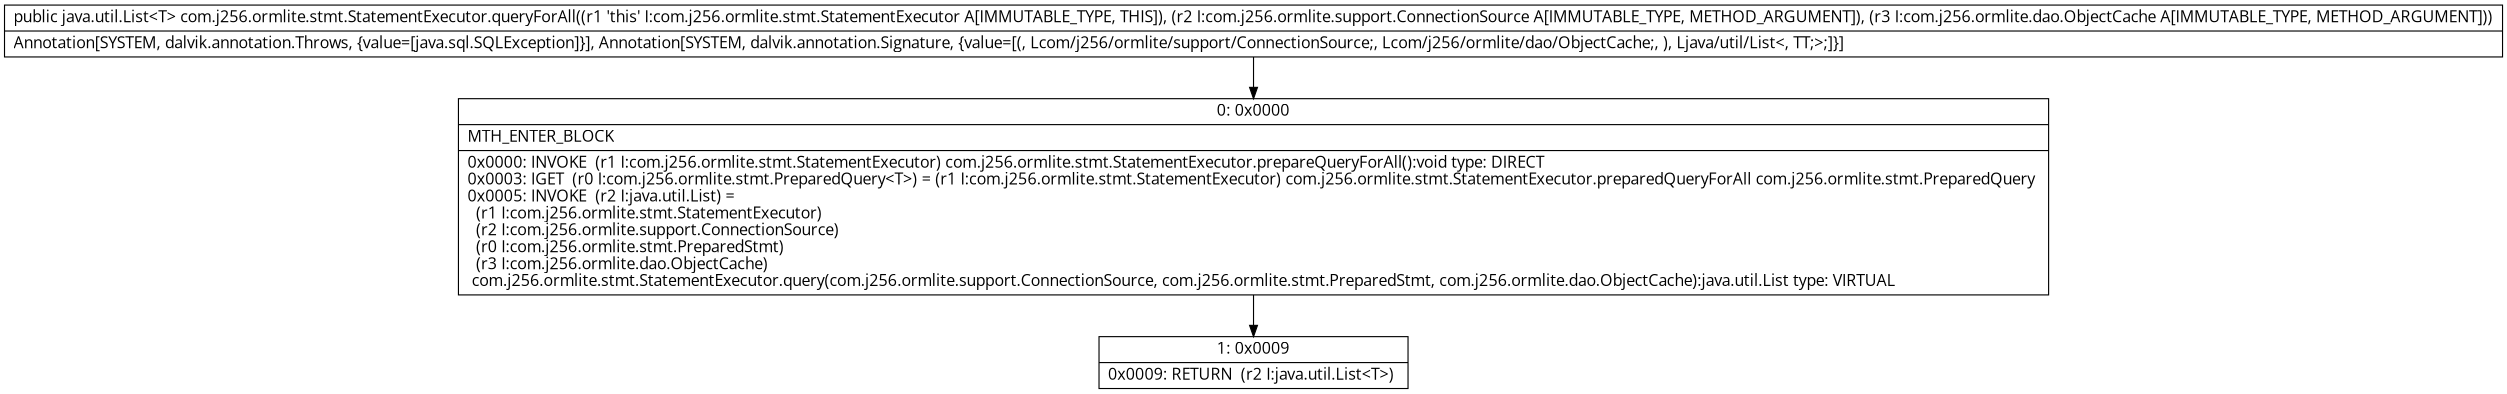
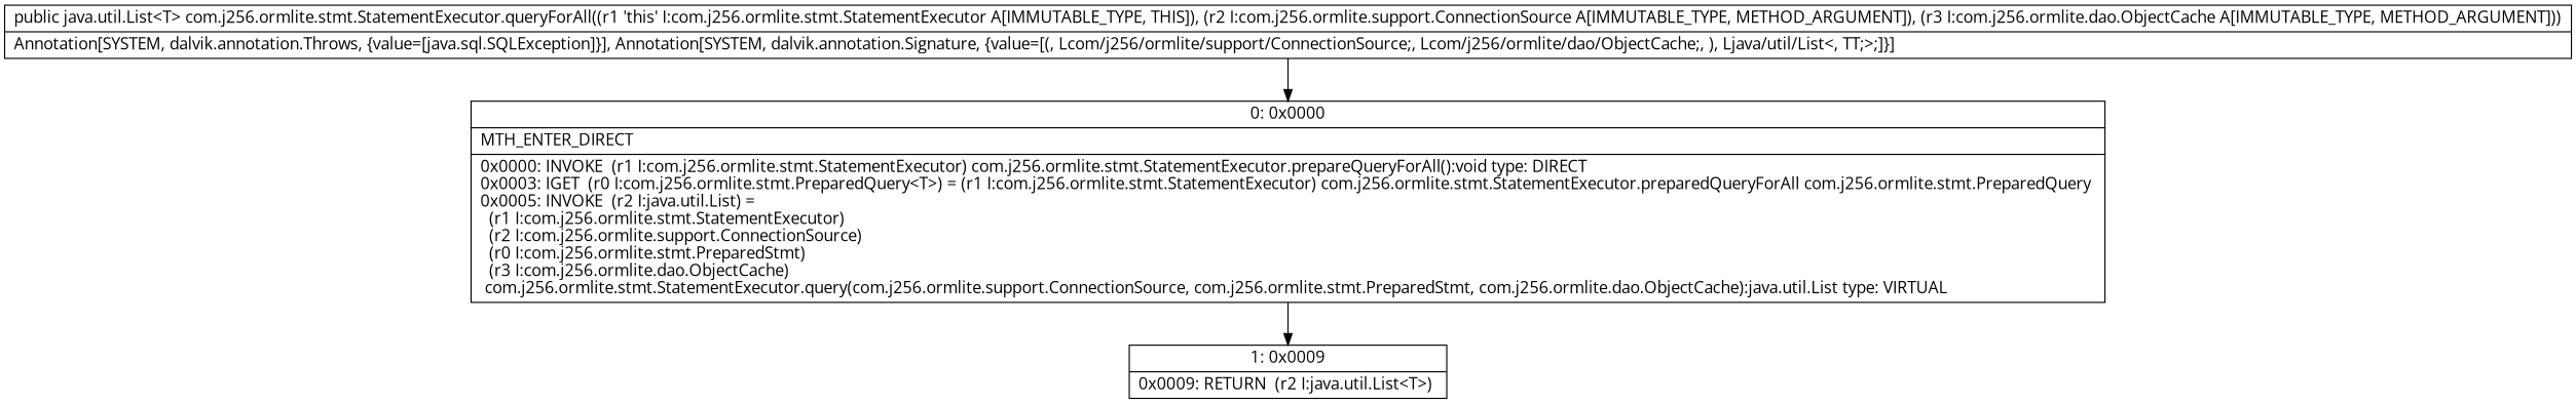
  digraph {
    fontname="Open Sans"
    node [shape=record fontname="Open Sans"]
    edge [fontname="Open Sans"]
-   n1 [label="{0\:\ 0x0000|MTH_ENTER_BLOCK\l|0x0000: INVOKE  (r1 I:com.j256.ormlite.stmt.StatementExecutor) com.j256.ormlite.stmt.StatementExecutor.prepareQueryForAll():void type: DIRECT \l0x0003: IGET  (r0 I:com.j256.ormlite.stmt.PreparedQuery\<T\>) = (r1 I:com.j256.ormlite.stmt.StatementExecutor) com.j256.ormlite.stmt.StatementExecutor.preparedQueryForAll com.j256.ormlite.stmt.PreparedQuery \l0x0005: INVOKE  (r2 I:java.util.List) = \l  (r1 I:com.j256.ormlite.stmt.StatementExecutor)\l  (r2 I:com.j256.ormlite.support.ConnectionSource)\l  (r0 I:com.j256.ormlite.stmt.PreparedStmt)\l  (r3 I:com.j256.ormlite.dao.ObjectCache)\l com.j256.ormlite.stmt.StatementExecutor.query(com.j256.ormlite.support.ConnectionSource, com.j256.ormlite.stmt.PreparedStmt, com.j256.ormlite.dao.ObjectCache):java.util.List type: VIRTUAL \l}"]
+   n1 [label="{0\:\ 0x0000|MTH_ENTER_DIRECT\l|0x0000: INVOKE  (r1 I:com.j256.ormlite.stmt.StatementExecutor) com.j256.ormlite.stmt.StatementExecutor.prepareQueryForAll():void type: DIRECT \l0x0003: IGET  (r0 I:com.j256.ormlite.stmt.PreparedQuery\<T\>) = (r1 I:com.j256.ormlite.stmt.StatementExecutor) com.j256.ormlite.stmt.StatementExecutor.preparedQueryForAll com.j256.ormlite.stmt.PreparedQuery \l0x0005: INVOKE  (r2 I:java.util.List) = \l  (r1 I:com.j256.ormlite.stmt.StatementExecutor)\l  (r2 I:com.j256.ormlite.support.ConnectionSource)\l  (r0 I:com.j256.ormlite.stmt.PreparedStmt)\l  (r3 I:com.j256.ormlite.dao.ObjectCache)\l com.j256.ormlite.stmt.StatementExecutor.query(com.j256.ormlite.support.ConnectionSource, com.j256.ormlite.stmt.PreparedStmt, com.j256.ormlite.dao.ObjectCache):java.util.List type: VIRTUAL \l}"]
    n2 [label="{1\:\ 0x0009|0x0009: RETURN  (r2 I:java.util.List\<T\>) \l}"]
    n3 [label="{public java.util.List\<T\> com.j256.ormlite.stmt.StatementExecutor.queryForAll((r1 'this' I:com.j256.ormlite.stmt.StatementExecutor A[IMMUTABLE_TYPE, THIS]), (r2 I:com.j256.ormlite.support.ConnectionSource A[IMMUTABLE_TYPE, METHOD_ARGUMENT]), (r3 I:com.j256.ormlite.dao.ObjectCache A[IMMUTABLE_TYPE, METHOD_ARGUMENT]))  | Annotation[SYSTEM, dalvik.annotation.Throws, \{value=[java.sql.SQLException]\}], Annotation[SYSTEM, dalvik.annotation.Signature, \{value=[(, Lcom\/j256\/ormlite\/support\/ConnectionSource;, Lcom\/j256\/ormlite\/dao\/ObjectCache;, ), Ljava\/util\/List\<, TT;\>;]\}]\l}"]
    n1 -> n2
    n3 -> n1
  }
